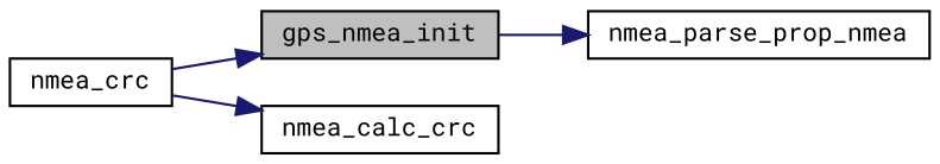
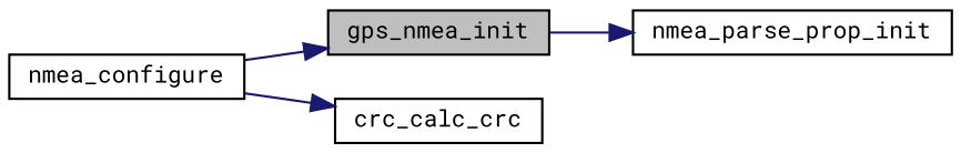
  digraph {
    fontname="Roboto Mono"
    rankdir=LR
    node [color=black fillcolor=white fontname="Roboto Mono" fontsize=10 shape=record style=filled]
    edge [color=midnightblue fontname="Roboto Mono" fontsize=10 labelfontname=FreeSans labelfontsize=10 style=solid]
    n1 [fillcolor=grey75 fontcolor=black height=0.2 label=gps_nmea_init width=0.4]
-   n2 [height=0.2 label=nmea_parse_prop_nmea width=0.4]
-   n3 [height=0.2 label=nmea_crc width=0.4]
-   n4 [height=0.2 label=nmea_calc_crc width=0.4]
+   n2 [height=0.2 label=nmea_parse_prop_init width=0.4]
+   n3 [height=0.2 label=nmea_configure width=0.4]
+   n4 [height=0.2 label=crc_calc_crc width=0.4]
    n1 -> n2
    n3 -> n1
    n3 -> n4
  }
